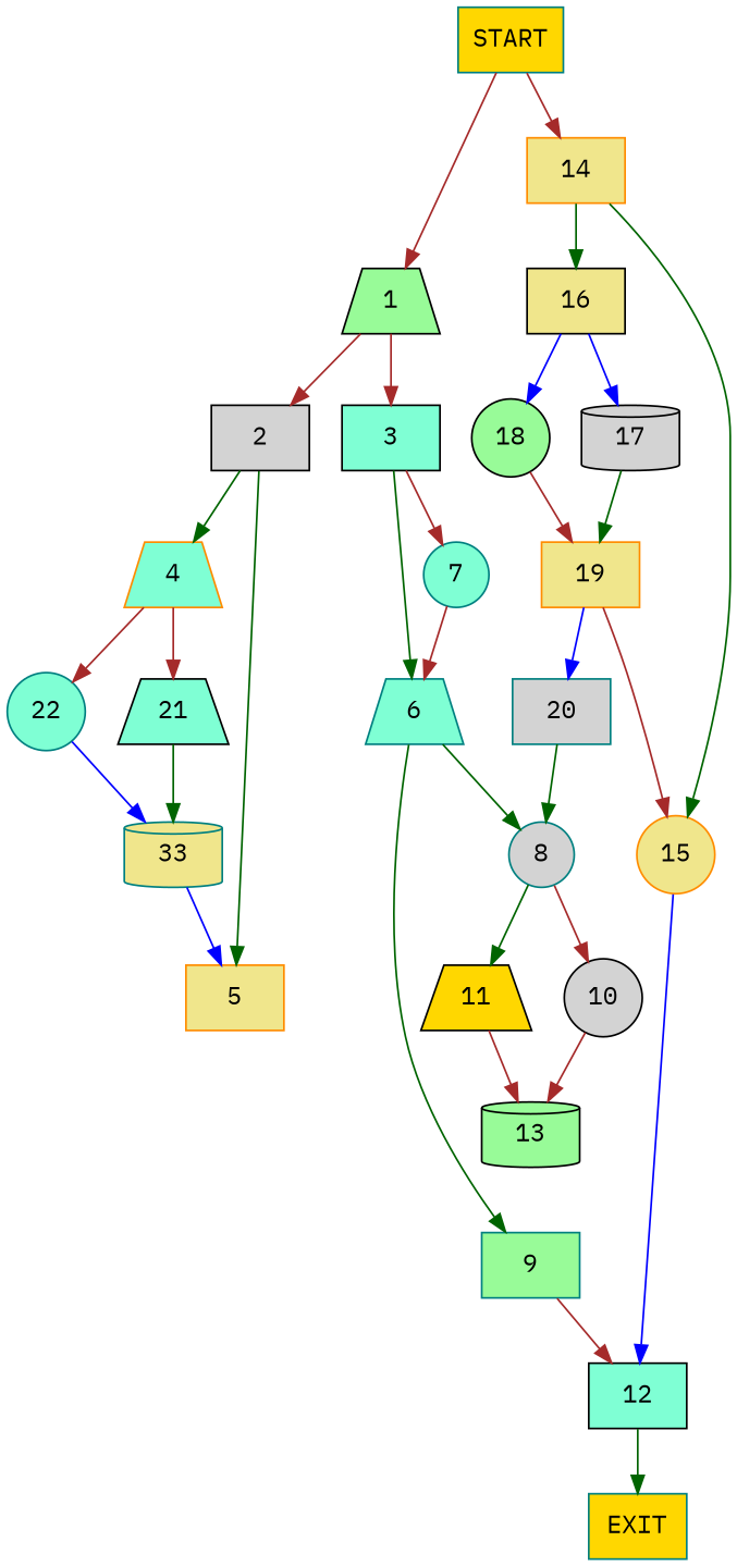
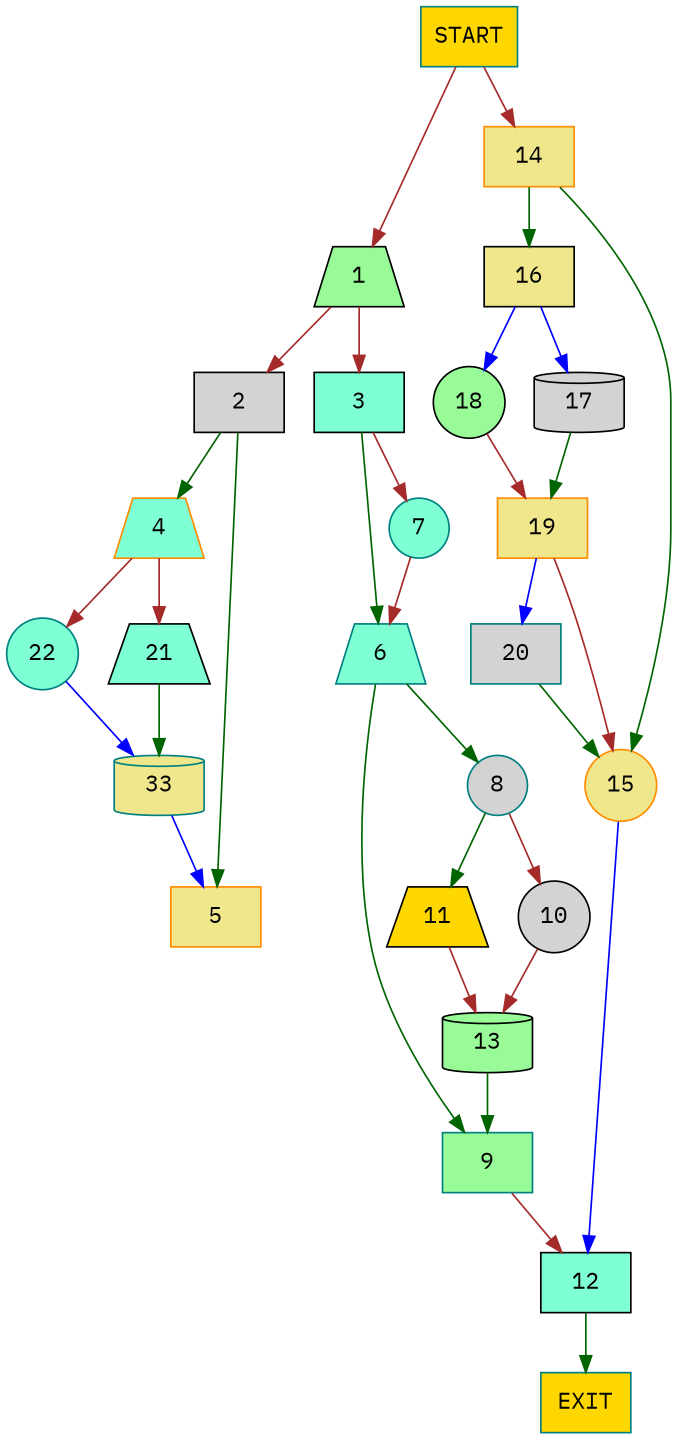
  digraph {
    fontname="IBM Plex Mono"
    node [color=black fillcolor=aquamarine fontname="IBM Plex Mono" shape=box style=filled]
    edge [color=brown fontname="IBM Plex Mono"]
    n1 [color=teal fillcolor=gold label=START]
    1 [fillcolor=palegreen shape=trapezium]
    14 [color=darkorange fillcolor=khaki]
    2 [fillcolor=lightgrey]
    3
    15 [color=darkorange fillcolor=khaki shape=circle]
    16 [fillcolor=khaki]
    n8 [color=teal fillcolor=gold label=EXIT]
    4 [color=darkorange shape=trapezium]
    5 [color=darkorange fillcolor=khaki]
    6 [color=teal shape=trapezium]
    7 [color=teal shape=circle]
    21 [shape=trapezium]
    22 [color=teal shape=circle]
    8 [color=teal fillcolor=lightgrey shape=circle]
    9 [color=teal fillcolor=palegreen]
    n17 [color=teal fillcolor=khaki label=33 shape=cylinder]
    12
    10 [fillcolor=lightgrey shape=circle]
    11 [fillcolor=gold shape=trapezium]
    13 [fillcolor=palegreen shape=cylinder]
    17 [fillcolor=lightgrey shape=cylinder]
    18 [fillcolor=palegreen shape=circle]
    19 [color=darkorange fillcolor=khaki]
    20 [color=teal fillcolor=lightgrey]
    n1 -> 1
    n1 -> 14
    1 -> 2
    1 -> 3
    14 -> 15 [color=darkgreen]
    14 -> 16 [color=darkgreen]
    2 -> 4 [color=darkgreen]
    2 -> 5 [color=darkgreen]
    3 -> 6 [color=darkgreen]
    3 -> 7
    15 -> 12 [color=blue]
    16 -> 17 [color=blue]
    16 -> 18 [color=blue]
    4 -> 21
    4 -> 22
    6 -> 8 [color=darkgreen]
    6 -> 9 [color=darkgreen]
    7 -> 6
    21 -> n17 [color=darkgreen]
    22 -> n17 [color=blue]
    8 -> 10
    8 -> 11 [color=darkgreen]
    9 -> 12
    n17 -> 5 [color=blue]
    12 -> n8 [color=darkgreen]
    10 -> 13
    11 -> 13
+   13 -> 9 [color=darkgreen]
    17 -> 19 [color=darkgreen]
    18 -> 19
    19 -> 15
    19 -> 20 [color=blue]
-   20 -> 8 [color=darkgreen]
+   20 -> 15 [color=darkgreen]
  }
